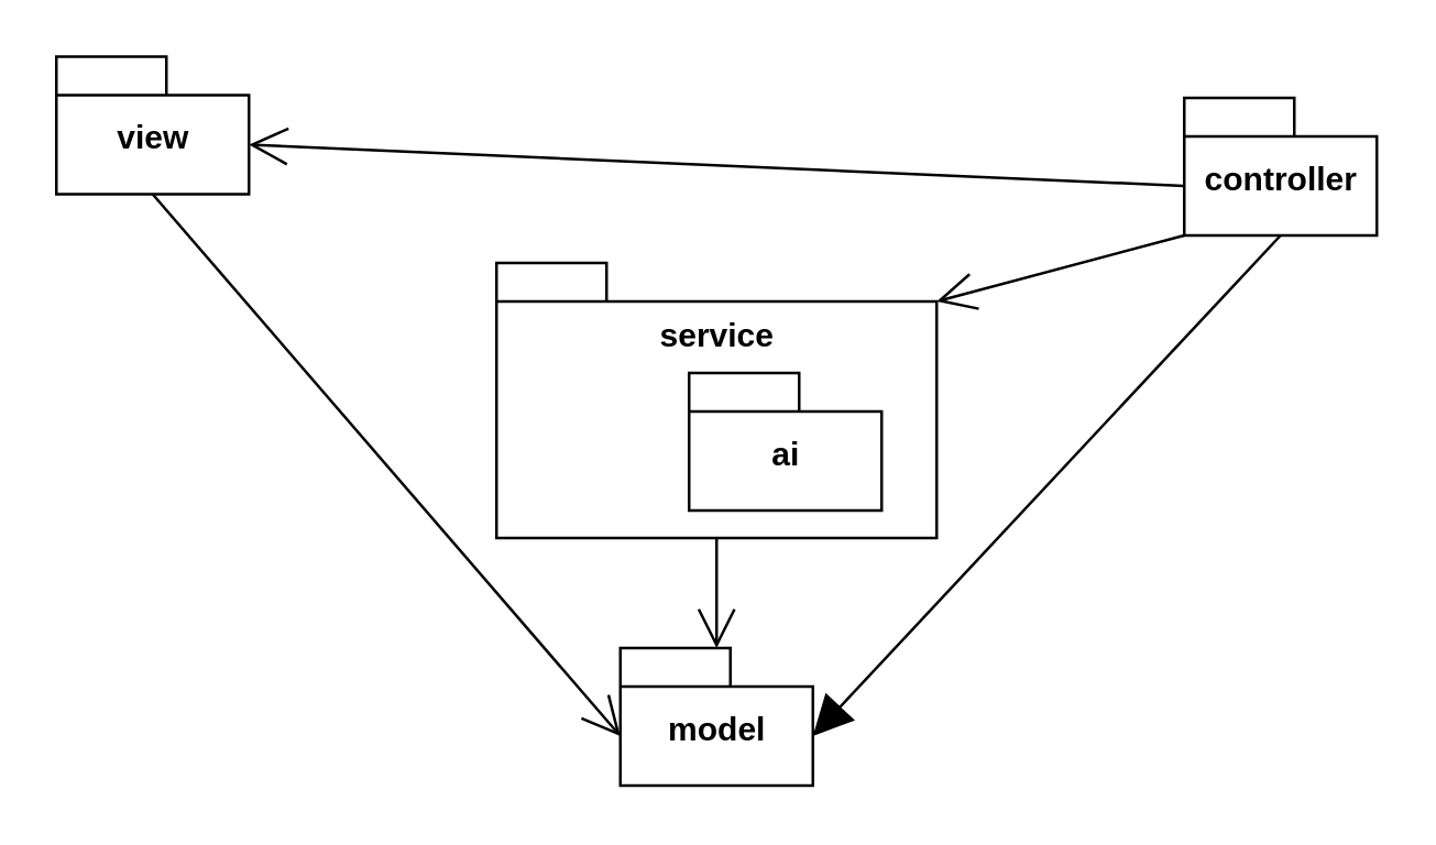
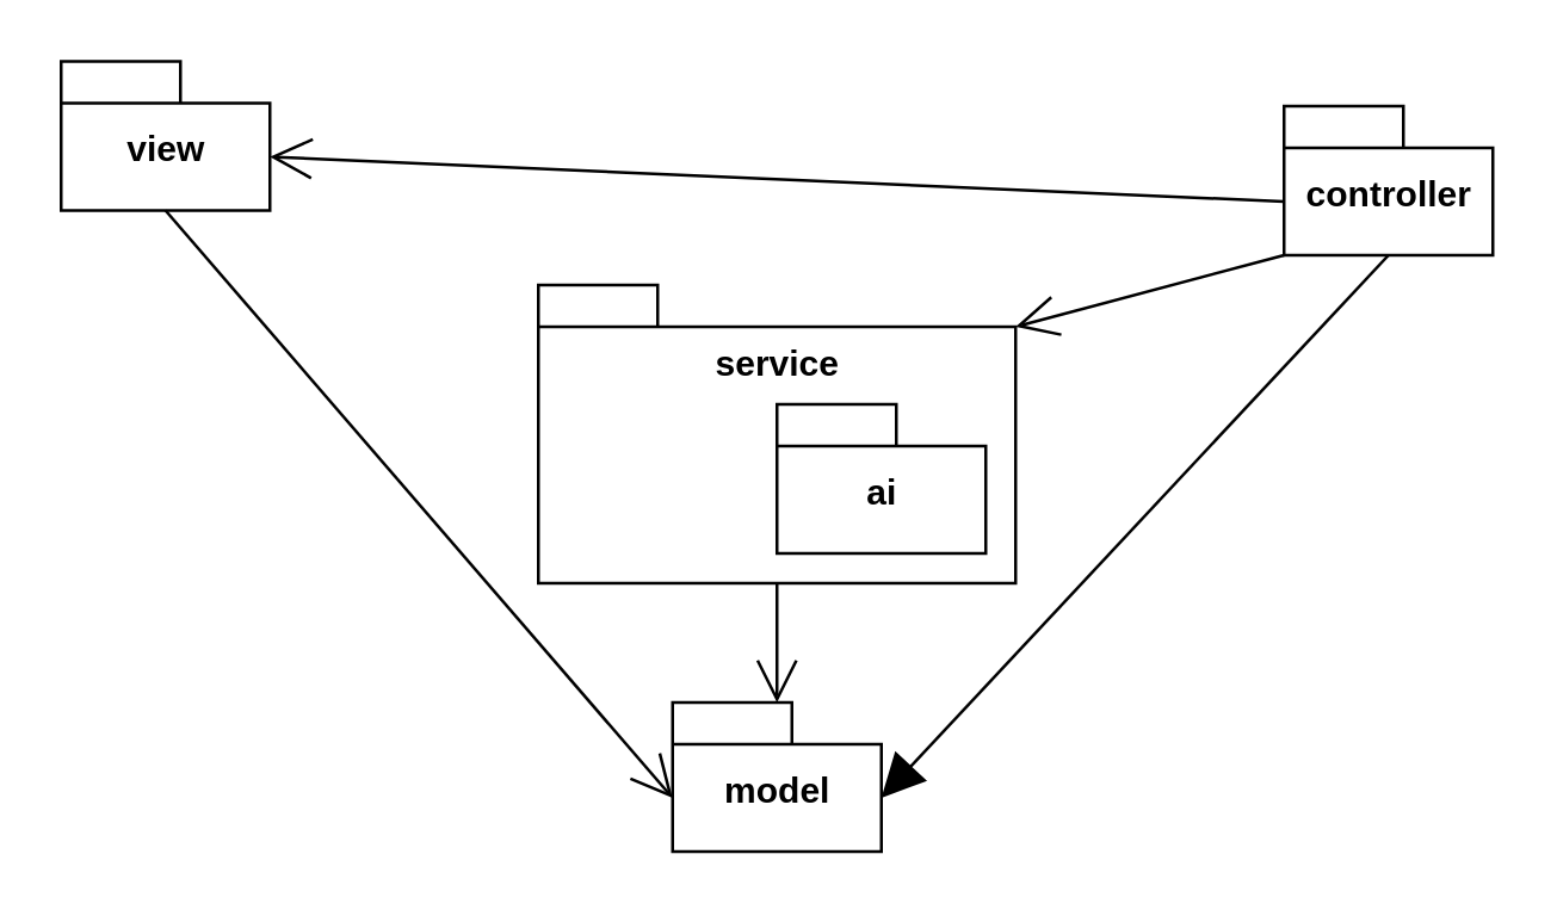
  <mxCell id="0" />
  <mxCell id="1" parent="0" />
  <mxCell id="2" value="&lt;div&gt;view&lt;/div&gt;" style="shape=folder;fontStyle=1;spacingTop=10;tabWidth=40;tabHeight=14;tabPosition=left;html=1;" parent="1" vertex="1"><mxGeometry x="20" y="20" width="70" height="50" as="geometry" /></mxCell>
  <mxCell id="3" value="controller" style="shape=folder;fontStyle=1;spacingTop=10;tabWidth=40;tabHeight=14;tabPosition=left;html=1;" parent="1" vertex="1"><mxGeometry x="430" y="35" width="70" height="50" as="geometry" /></mxCell>
  <mxCell id="4" value="model" style="shape=folder;fontStyle=1;spacingTop=10;tabWidth=40;tabHeight=14;tabPosition=left;html=1;" parent="1" vertex="1"><mxGeometry x="225" y="235" width="70" height="50" as="geometry" /></mxCell>
  <mxCell id="5" value="&lt;div&gt;service&lt;/div&gt;&lt;div&gt;&lt;br&gt;&lt;/div&gt;&lt;div&gt;&lt;br&gt;&lt;/div&gt;&lt;div&gt;&lt;br&gt;&lt;/div&gt;&lt;div&gt;&lt;br&gt;&lt;/div&gt;" style="shape=folder;fontStyle=1;spacingTop=10;tabWidth=40;tabHeight=14;tabPosition=left;html=1;" parent="1" vertex="1"><mxGeometry x="180" y="95" width="160" height="100" as="geometry" /></mxCell>
- <mxCell id="6" value="ai" style="shape=folder;fontStyle=1;spacingTop=10;tabWidth=40;tabHeight=14;tabPosition=left;html=1;" parent="1" vertex="1"><mxGeometry x="250" y="135" width="70" height="50" as="geometry" /></mxCell>
+ <mxCell id="6" value="ai" style="shape=folder;fontStyle=1;spacingTop=10;tabWidth=40;tabHeight=14;tabPosition=left;html=1;" parent="1" vertex="1"><mxGeometry x="260" y="135" width="70" height="50" as="geometry" /></mxCell>
  <mxCell id="7" value="" style="endArrow=open;endFill=1;endSize=12;html=1;exitX=0;exitY=0;exitDx=0;exitDy=32;exitPerimeter=0;entryX=0;entryY=0;entryDx=70;entryDy=32;entryPerimeter=0;" parent="1" source="3" target="2" edge="1"><mxGeometry width="160" relative="1" as="geometry"><mxPoint x="160" y="265" as="sourcePoint" /><mxPoint x="320" y="265" as="targetPoint" /></mxGeometry></mxCell>
  <mxCell id="8" value="" style="endArrow=open;endFill=1;endSize=12;html=1;exitX=0.5;exitY=1;exitDx=0;exitDy=0;exitPerimeter=0;entryX=0;entryY=0;entryDx=0;entryDy=32;entryPerimeter=0;" parent="1" source="2" target="4" edge="1"><mxGeometry width="160" relative="1" as="geometry"><mxPoint x="0" y="335" as="sourcePoint" /><mxPoint x="160" y="335" as="targetPoint" /></mxGeometry></mxCell>
  <mxCell id="9" value="" style="endArrow=block;endFill=1;endSize=12;html=1;exitX=0.5;exitY=1;exitDx=0;exitDy=0;exitPerimeter=0;entryX=0;entryY=0;entryDx=70;entryDy=32;entryPerimeter=0;" parent="1" source="3" target="4" edge="1"><mxGeometry width="160" relative="1" as="geometry"><mxPoint x="540" y="225" as="sourcePoint" /><mxPoint x="700" y="225" as="targetPoint" /></mxGeometry></mxCell>
  <mxCell id="10" value="" style="endArrow=open;endFill=1;endSize=12;html=1;exitX=0.5;exitY=1;exitDx=0;exitDy=0;exitPerimeter=0;" parent="1" source="5" edge="1"><mxGeometry width="160" relative="1" as="geometry"><mxPoint x="90" y="425" as="sourcePoint" /><mxPoint x="260" y="235" as="targetPoint" /></mxGeometry></mxCell>
  <mxCell id="11" value="" style="endArrow=open;endFill=1;endSize=12;html=1;exitX=0;exitY=0;exitDx=0;exitDy=50;exitPerimeter=0;entryX=0;entryY=0;entryDx=160;entryDy=14;entryPerimeter=0;" parent="1" source="3" target="5" edge="1"><mxGeometry width="160" relative="1" as="geometry"><mxPoint x="-30" y="435" as="sourcePoint" /><mxPoint x="130" y="435" as="targetPoint" /></mxGeometry></mxCell>
